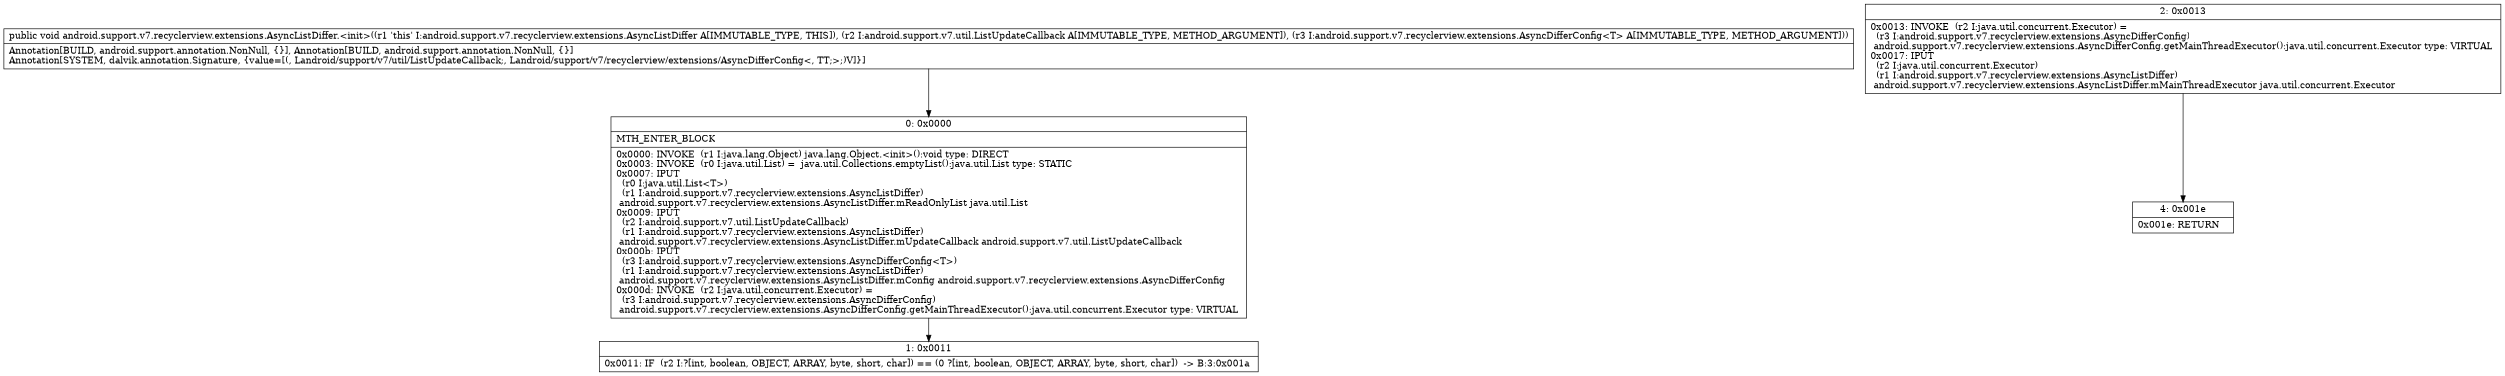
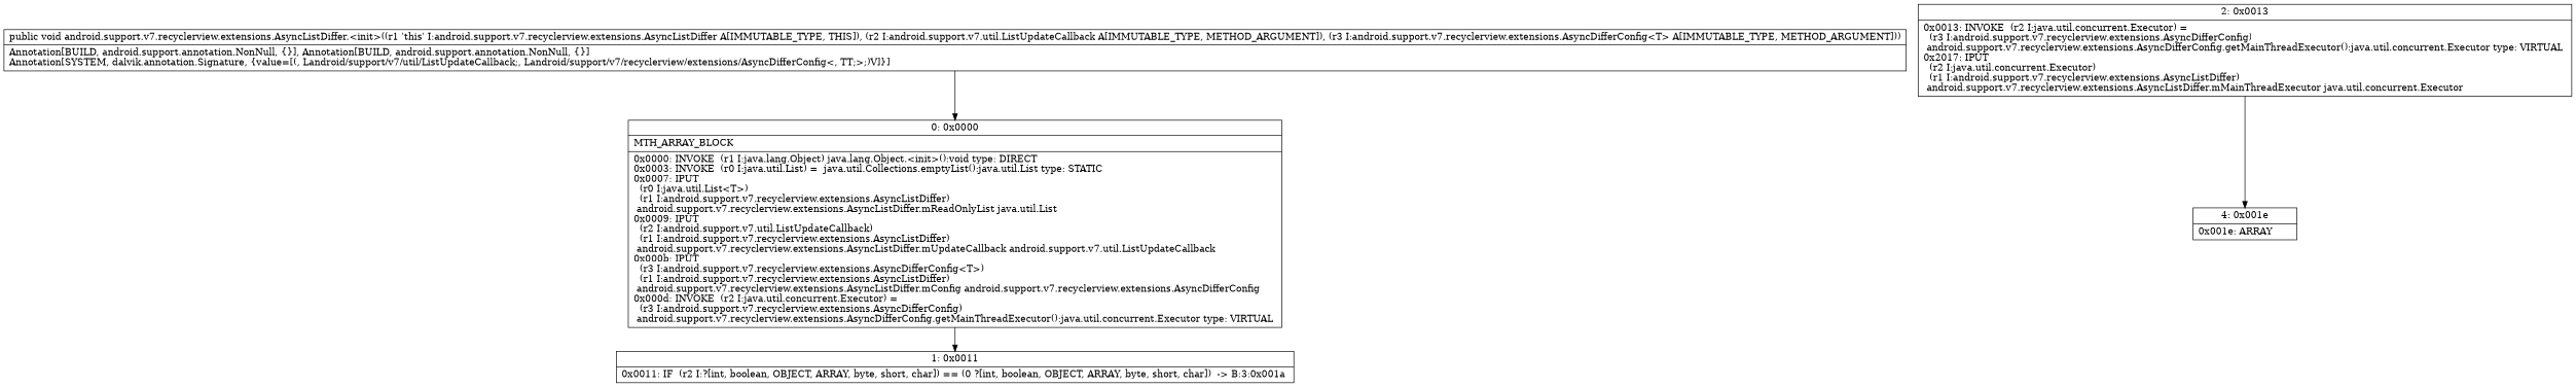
  digraph {
    node [shape=record]
-   n1 [label="{0\:\ 0x0000|MTH_ENTER_BLOCK\l|0x0000: INVOKE  (r1 I:java.lang.Object) java.lang.Object.\<init\>():void type: DIRECT \l0x0003: INVOKE  (r0 I:java.util.List) =  java.util.Collections.emptyList():java.util.List type: STATIC \l0x0007: IPUT  \l  (r0 I:java.util.List\<T\>)\l  (r1 I:android.support.v7.recyclerview.extensions.AsyncListDiffer)\l android.support.v7.recyclerview.extensions.AsyncListDiffer.mReadOnlyList java.util.List \l0x0009: IPUT  \l  (r2 I:android.support.v7.util.ListUpdateCallback)\l  (r1 I:android.support.v7.recyclerview.extensions.AsyncListDiffer)\l android.support.v7.recyclerview.extensions.AsyncListDiffer.mUpdateCallback android.support.v7.util.ListUpdateCallback \l0x000b: IPUT  \l  (r3 I:android.support.v7.recyclerview.extensions.AsyncDifferConfig\<T\>)\l  (r1 I:android.support.v7.recyclerview.extensions.AsyncListDiffer)\l android.support.v7.recyclerview.extensions.AsyncListDiffer.mConfig android.support.v7.recyclerview.extensions.AsyncDifferConfig \l0x000d: INVOKE  (r2 I:java.util.concurrent.Executor) = \l  (r3 I:android.support.v7.recyclerview.extensions.AsyncDifferConfig)\l android.support.v7.recyclerview.extensions.AsyncDifferConfig.getMainThreadExecutor():java.util.concurrent.Executor type: VIRTUAL \l}"]
+   n1 [label="{0\:\ 0x0000|MTH_ARRAY_BLOCK\l|0x0000: INVOKE  (r1 I:java.lang.Object) java.lang.Object.\<init\>():void type: DIRECT \l0x0003: INVOKE  (r0 I:java.util.List) =  java.util.Collections.emptyList():java.util.List type: STATIC \l0x0007: IPUT  \l  (r0 I:java.util.List\<T\>)\l  (r1 I:android.support.v7.recyclerview.extensions.AsyncListDiffer)\l android.support.v7.recyclerview.extensions.AsyncListDiffer.mReadOnlyList java.util.List \l0x0009: IPUT  \l  (r2 I:android.support.v7.util.ListUpdateCallback)\l  (r1 I:android.support.v7.recyclerview.extensions.AsyncListDiffer)\l android.support.v7.recyclerview.extensions.AsyncListDiffer.mUpdateCallback android.support.v7.util.ListUpdateCallback \l0x000b: IPUT  \l  (r3 I:android.support.v7.recyclerview.extensions.AsyncDifferConfig\<T\>)\l  (r1 I:android.support.v7.recyclerview.extensions.AsyncListDiffer)\l android.support.v7.recyclerview.extensions.AsyncListDiffer.mConfig android.support.v7.recyclerview.extensions.AsyncDifferConfig \l0x000d: INVOKE  (r2 I:java.util.concurrent.Executor) = \l  (r3 I:android.support.v7.recyclerview.extensions.AsyncDifferConfig)\l android.support.v7.recyclerview.extensions.AsyncDifferConfig.getMainThreadExecutor():java.util.concurrent.Executor type: VIRTUAL \l}"]
    n2 [label="{1\:\ 0x0011|0x0011: IF  (r2 I:?[int, boolean, OBJECT, ARRAY, byte, short, char]) == (0 ?[int, boolean, OBJECT, ARRAY, byte, short, char])  \-\> B:3:0x001a \l}"]
-   n3 [label="{2\:\ 0x0013|0x0013: INVOKE  (r2 I:java.util.concurrent.Executor) = \l  (r3 I:android.support.v7.recyclerview.extensions.AsyncDifferConfig)\l android.support.v7.recyclerview.extensions.AsyncDifferConfig.getMainThreadExecutor():java.util.concurrent.Executor type: VIRTUAL \l0x0017: IPUT  \l  (r2 I:java.util.concurrent.Executor)\l  (r1 I:android.support.v7.recyclerview.extensions.AsyncListDiffer)\l android.support.v7.recyclerview.extensions.AsyncListDiffer.mMainThreadExecutor java.util.concurrent.Executor \l}"]
-   n4 [label="{4\:\ 0x001e|0x001e: RETURN   \l}"]
+   n3 [label="{2\:\ 0x0013|0x0013: INVOKE  (r2 I:java.util.concurrent.Executor) = \l  (r3 I:android.support.v7.recyclerview.extensions.AsyncDifferConfig)\l android.support.v7.recyclerview.extensions.AsyncDifferConfig.getMainThreadExecutor():java.util.concurrent.Executor type: VIRTUAL \l0x2017: IPUT  \l  (r2 I:java.util.concurrent.Executor)\l  (r1 I:android.support.v7.recyclerview.extensions.AsyncListDiffer)\l android.support.v7.recyclerview.extensions.AsyncListDiffer.mMainThreadExecutor java.util.concurrent.Executor \l}"]
+   n4 [label="{4\:\ 0x001e|0x001e: ARRAY   \l}"]
    n5 [label="{public void android.support.v7.recyclerview.extensions.AsyncListDiffer.\<init\>((r1 'this' I:android.support.v7.recyclerview.extensions.AsyncListDiffer A[IMMUTABLE_TYPE, THIS]), (r2 I:android.support.v7.util.ListUpdateCallback A[IMMUTABLE_TYPE, METHOD_ARGUMENT]), (r3 I:android.support.v7.recyclerview.extensions.AsyncDifferConfig\<T\> A[IMMUTABLE_TYPE, METHOD_ARGUMENT]))  | Annotation[BUILD, android.support.annotation.NonNull, \{\}], Annotation[BUILD, android.support.annotation.NonNull, \{\}]\lAnnotation[SYSTEM, dalvik.annotation.Signature, \{value=[(, Landroid\/support\/v7\/util\/ListUpdateCallback;, Landroid\/support\/v7\/recyclerview\/extensions\/AsyncDifferConfig\<, TT;\>;)V]\}]\l}"]
    n1 -> n2
    n3 -> n4
    n5 -> n1
  }
